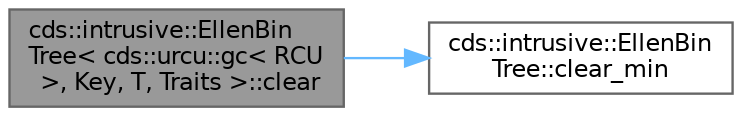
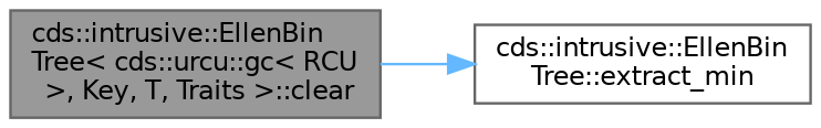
  digraph {
    rankdir=LR
    node [fontname=Helvetica fontsize=10 shape=box style=filled]
    n1 [color=gray40 fillcolor=grey60 fontcolor=black height=0.2 label="cds::intrusive::EllenBin\lTree\< cds::urcu::gc\< RCU\l \>, Key, T, Traits \>::clear" width=0.4]
-   n2 [color=grey40 fillcolor=white height=0.2 label="cds::intrusive::EllenBin\lTree::clear_min" width=0.4]
+   n2 [color=grey40 fillcolor=white height=0.2 label="cds::intrusive::EllenBin\lTree::extract_min" width=0.4]
    n1 -> n2 [color=steelblue1 fontname=Helvetica fontsize=10 labelfontname=Helvetica labelfontsize=10 style=solid]
  }
